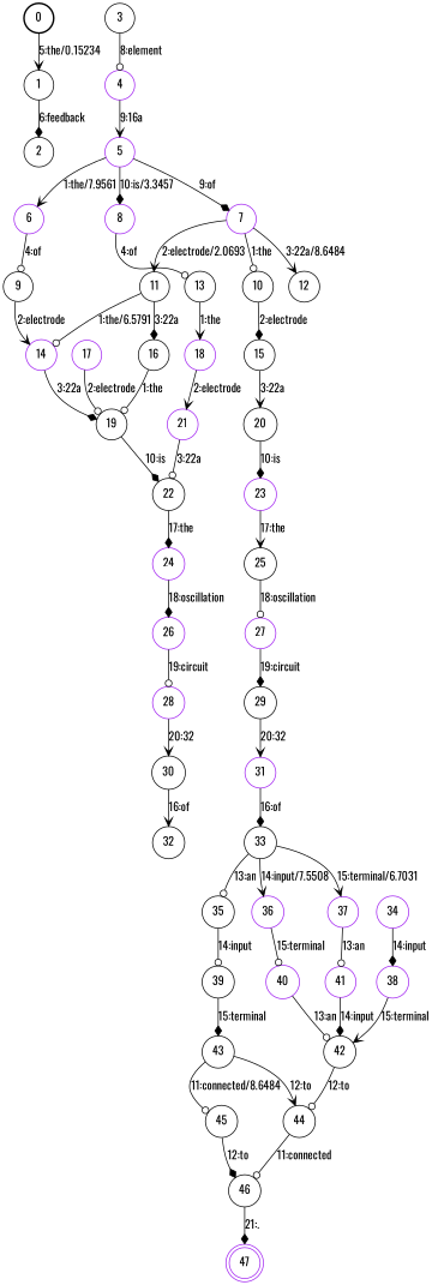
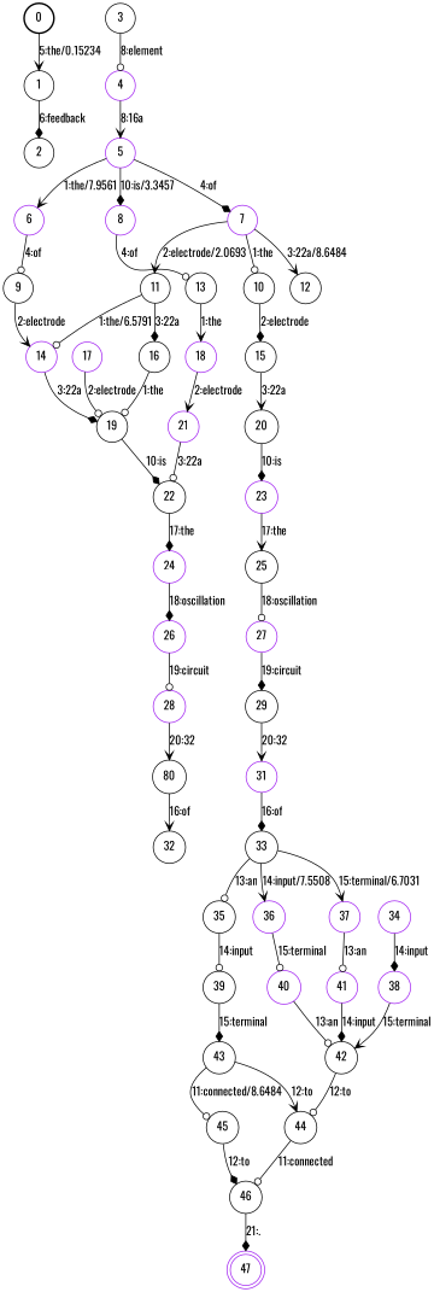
  digraph {
    fontname=Oswald
    nodesep=0.25
    rankdir=TB
    ranksep=0.4
    node [color=black fontname=Oswald fontsize=14 shape=circle style=solid]
    edge [arrowhead=odot fontname=Oswald fontsize=14]
    n1 [label=0 style=bold]
    n2 [label=1]
    n3 [label=2]
    n4 [label=3]
    n5 [color=purple label=4]
    n6 [color=purple label=5]
    n7 [color=purple label=7]
    n8 [color=purple label=6]
    n9 [color=purple label=8]
    n10 [label=11]
    n11 [label=12]
    n12 [label=10]
    n13 [label=9]
    n14 [label=13]
    n15 [color=purple label=14]
    n16 [label=16]
    n17 [label=15]
    n18 [color=purple label=18]
    n19 [label=19]
    n20 [color=purple label=17]
    n21 [label=20]
    n22 [color=purple label=21]
    n23 [label=22]
    n24 [color=purple label=23]
    n25 [color=purple label=24]
    n26 [label=25]
    n27 [color=purple label=26]
    n28 [color=purple label=27]
    n29 [color=purple label=28]
    n30 [label=29]
-   n31 [label=30]
+   n31 [label=80]
    n32 [color=purple label=31]
    n33 [label=32]
    n34 [label=33]
    n35 [label=35]
    n36 [color=purple label=36]
    n37 [color=purple label=37]
    n38 [color=purple label=34]
    n39 [color=purple label=38]
    n40 [label=39]
    n41 [color=purple label=40]
    n42 [color=purple label=41]
    n43 [label=42]
    n44 [label=43]
    n45 [label=44]
    n46 [label=45]
    n47 [label=46]
    n48 [color=purple label=47 shape=doublecircle]
    n1 -> n2 [arrowhead=vee label="5:the/0.15234"]
    n2 -> n3 [arrowhead=diamond label="6:feedback"]
    n4 -> n5 [label="8:element"]
-   n5 -> n6 [arrowhead=vee label="9:16a"]
-   n6 -> n7 [arrowhead=diamond label="9:of"]
+   n5 -> n6 [arrowhead=vee label="8:16a"]
+   n6 -> n7 [arrowhead=diamond label="4:of"]
    n6 -> n8 [arrowhead=vee label="1:the/7.9561"]
    n6 -> n9 [arrowhead=diamond label="10:is/3.3457"]
    n7 -> n10 [arrowhead=vee label="2:electrode/2.0693"]
    n7 -> n11 [arrowhead=vee label="3:22a/8.6484"]
    n7 -> n12 [label="1:the"]
    n8 -> n13 [label="4:of"]
    n9 -> n14 [label="4:of"]
    n10 -> n15 [label="1:the/6.5791"]
    n10 -> n16 [arrowhead=diamond label="3:22a"]
    n12 -> n17 [arrowhead=diamond label="2:electrode"]
    n13 -> n15 [arrowhead=vee label="2:electrode"]
    n14 -> n18 [arrowhead=vee label="1:the"]
    n15 -> n19 [arrowhead=diamond label="3:22a"]
    n16 -> n19 [label="1:the"]
    n17 -> n21 [arrowhead=vee label="3:22a"]
    n18 -> n22 [arrowhead=vee label="2:electrode"]
    n19 -> n23 [arrowhead=diamond label="10:is"]
    n20 -> n19 [label="2:electrode"]
    n21 -> n24 [arrowhead=diamond label="10:is"]
    n22 -> n23 [label="3:22a"]
    n23 -> n25 [arrowhead=diamond label="17:the"]
    n24 -> n26 [arrowhead=vee label="17:the"]
    n25 -> n27 [arrowhead=diamond label="18:oscillation"]
    n26 -> n28 [label="18:oscillation"]
    n27 -> n29 [label="19:circuit"]
    n28 -> n30 [arrowhead=diamond label="19:circuit"]
    n29 -> n31 [arrowhead=vee label="20:32"]
    n30 -> n32 [arrowhead=vee label="20:32"]
    n31 -> n33 [arrowhead=vee label="16:of"]
    n32 -> n34 [arrowhead=diamond label="16:of"]
    n34 -> n35 [label="13:an"]
    n34 -> n36 [arrowhead=vee label="14:input/7.5508"]
    n34 -> n37 [arrowhead=vee label="15:terminal/6.7031"]
    n35 -> n40 [label="14:input"]
    n36 -> n41 [label="15:terminal"]
    n37 -> n42 [label="13:an"]
    n38 -> n39 [arrowhead=diamond label="14:input"]
    n39 -> n43 [arrowhead=vee label="15:terminal"]
    n40 -> n44 [arrowhead=diamond label="15:terminal"]
    n41 -> n43 [label="13:an"]
    n42 -> n43 [arrowhead=diamond label="14:input"]
    n43 -> n45 [label="12:to"]
    n44 -> n45 [arrowhead=vee label="12:to"]
    n44 -> n46 [label="11:connected/8.6484"]
    n45 -> n47 [label="11:connected"]
    n46 -> n47 [arrowhead=diamond label="12:to"]
    n47 -> n48 [arrowhead=diamond label="21:."]
  }
